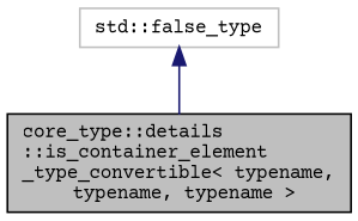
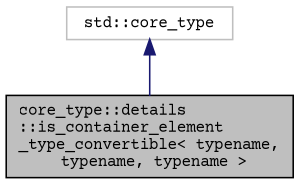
  digraph {
    fontname="Courier Prime"
    node [fontname="Courier Prime" fontsize=10 shape=record style=filled]
    n1 [color=black fillcolor=grey75 fontcolor=black height=0.2 label="core_type::details\l::is_container_element\l_type_convertible\< typename,\l typename, typename \>" width=0.4]
-   n2 [color=grey75 fillcolor=white height=0.2 label="std::false_type" width=0.4]
+   n2 [color=grey75 fillcolor=white height=0.2 label="std::core_type" width=0.4]
    n2 -> n1 [color=midnightblue dir=back fontname="Courier Prime" fontsize=10 labelfontname=Helvetica labelfontsize=10 style=solid]
  }
